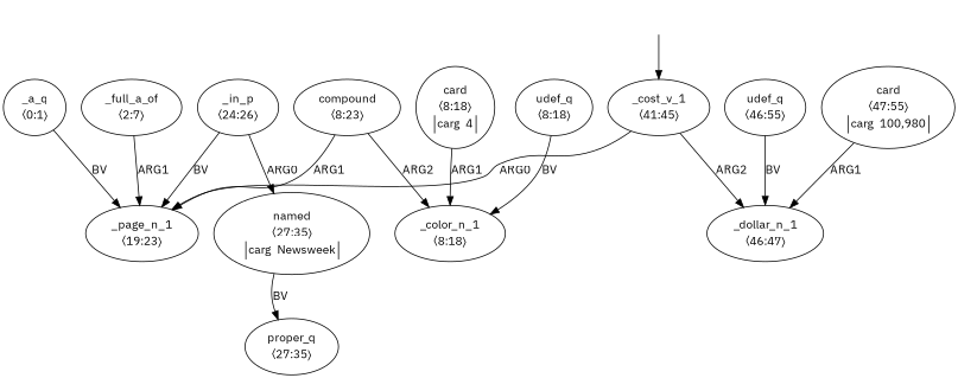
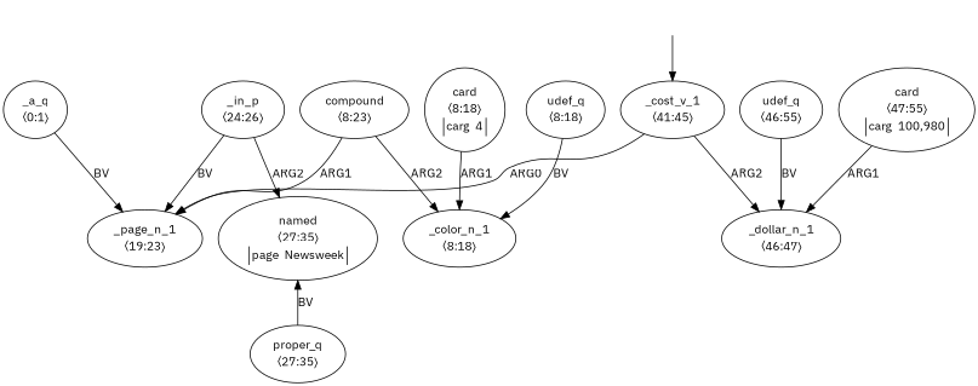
  digraph {
    fontname="IBM Plex Sans"
    node [fontname="IBM Plex Sans"]
    edge [fontname="IBM Plex Sans"]
    top [style=invis]
    n2 [label=<<table align="center" border="0" cellspacing="0"><tr><td colspan="2">_cost_v_1</td></tr><tr><td colspan="2">〈41:45〉</td></tr></table>>]
    n3 [label=<<table align="center" border="0" cellspacing="0"><tr><td colspan="2">_page_n_1</td></tr><tr><td colspan="2">〈19:23〉</td></tr></table>>]
    n4 [label=<<table align="center" border="0" cellspacing="0"><tr><td colspan="2">_dollar_n_1</td></tr><tr><td colspan="2">〈46:47〉</td></tr></table>>]
    n5 [label=<<table align="center" border="0" cellspacing="0"><tr><td colspan="2">_a_q</td></tr><tr><td colspan="2">〈0:1〉</td></tr></table>>]
-   n6 [label=<<table align="center" border="0" cellspacing="0"><tr><td colspan="2">_full_a_of</td></tr><tr><td colspan="2">〈2:7〉</td></tr></table>>]
    n7 [label=<<table align="center" border="0" cellspacing="0"><tr><td colspan="2">compound</td></tr><tr><td colspan="2">〈8:23〉</td></tr></table>>]
    n8 [label=<<table align="center" border="0" cellspacing="0"><tr><td colspan="2">_color_n_1</td></tr><tr><td colspan="2">〈8:18〉</td></tr></table>>]
    n9 [label=<<table align="center" border="0" cellspacing="0"><tr><td colspan="2">udef_q</td></tr><tr><td colspan="2">〈8:18〉</td></tr></table>>]
    n10 [label=<<table align="center" border="0" cellspacing="0"><tr><td colspan="2">card</td></tr><tr><td colspan="2">〈8:18〉</td></tr><tr><td sides="l" border="1" align="left">carg</td><td sides="r" border="1" align="left">4</td></tr></table>>]
    n11 [label=<<table align="center" border="0" cellspacing="0"><tr><td colspan="2">_in_p</td></tr><tr><td colspan="2">〈24:26〉</td></tr></table>>]
-   n12 [label=<<table align="center" border="0" cellspacing="0"><tr><td colspan="2">named</td></tr><tr><td colspan="2">〈27:35〉</td></tr><tr><td sides="l" border="1" align="left">carg</td><td sides="r" border="1" align="left">Newsweek</td></tr></table>>]
+   n12 [label=<<table align="center" border="0" cellspacing="0"><tr><td colspan="2">named</td></tr><tr><td colspan="2">〈27:35〉</td></tr><tr><td sides="l" border="1" align="left">page</td><td sides="r" border="1" align="left">Newsweek</td></tr></table>>]
    n13 [label=<<table align="center" border="0" cellspacing="0"><tr><td colspan="2">proper_q</td></tr><tr><td colspan="2">〈27:35〉</td></tr></table>>]
    n14 [label=<<table align="center" border="0" cellspacing="0"><tr><td colspan="2">udef_q</td></tr><tr><td colspan="2">〈46:55〉</td></tr></table>>]
    n15 [label=<<table align="center" border="0" cellspacing="0"><tr><td colspan="2">card</td></tr><tr><td colspan="2">〈47:55〉</td></tr><tr><td sides="l" border="1" align="left">carg</td><td sides="r" border="1" align="left">100,980</td></tr></table>>]
    top -> n2
    n2 -> n3 [label=ARG0]
    n2 -> n4 [label=ARG2]
    n5 -> n3 [label=BV]
-   n6 -> n3 [label=ARG1]
    n7 -> n3 [label=ARG1]
    n7 -> n8 [label=ARG2]
    n9 -> n8 [label=BV]
    n10 -> n8 [label=ARG1]
    n11 -> n3 [label=BV]
-   n11 -> n12 [label=ARG0]
-   n12 -> n13 [label=BV]
+   n11 -> n12 [label=ARG2]
+   n13 -> n12 [label=BV]
    n14 -> n4 [label=BV]
    n15 -> n4 [label=ARG1]
  }
